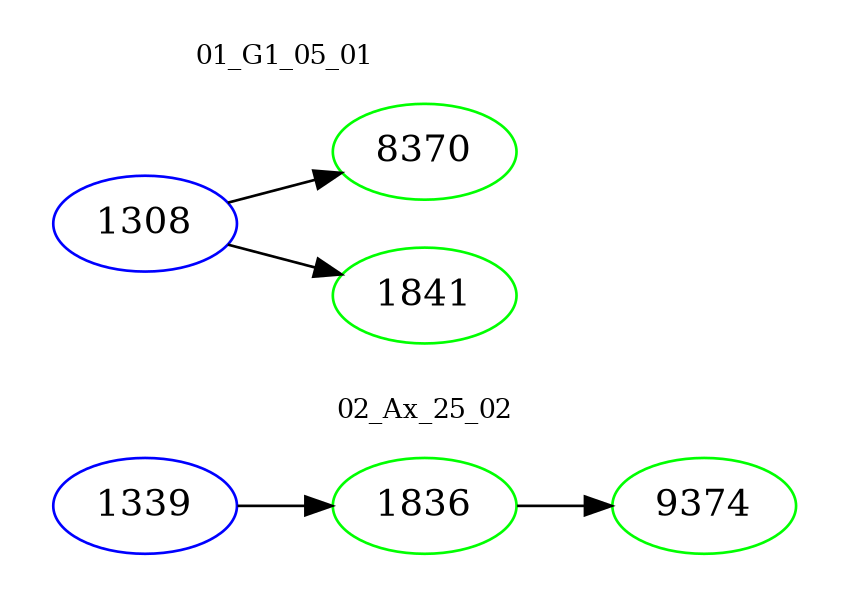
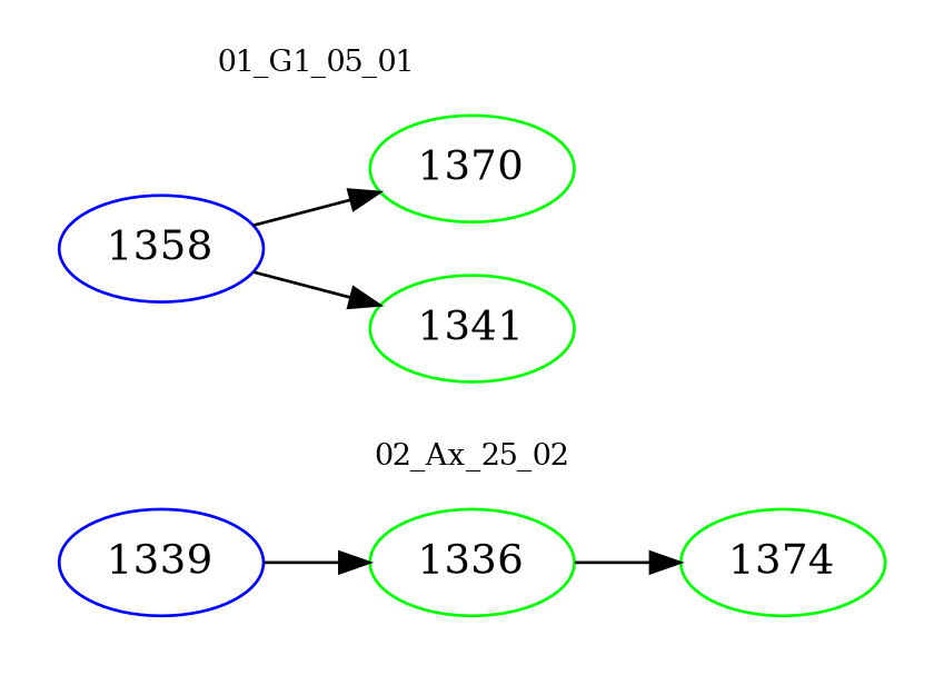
  digraph {
    rankdir=LR
    node [color=green]
    edge [color=black]
    n1 [color=blue label=1339]
-   n2 [label=1836]
-   n3 [label=9374]
-   n4 [color=blue label=1308]
-   n5 [label=1841]
-   n6 [label=8370]
+   n2 [label=1336]
+   n3 [label=1374]
+   n4 [color=blue label=1358]
+   n5 [label=1341]
+   n6 [label=1370]
    subgraph cluster_1 {
      color=white
      fontsize=10
      label="02_Ax_25_02"
      n1
      n2
      n3
    }
    subgraph cluster_2 {
      color=white
      fontsize=10
      label="01_G1_05_01"
      n4
      n5
      n6
    }
    n1 -> n2
    n2 -> n3
    n4 -> n5
    n4 -> n6
  }
